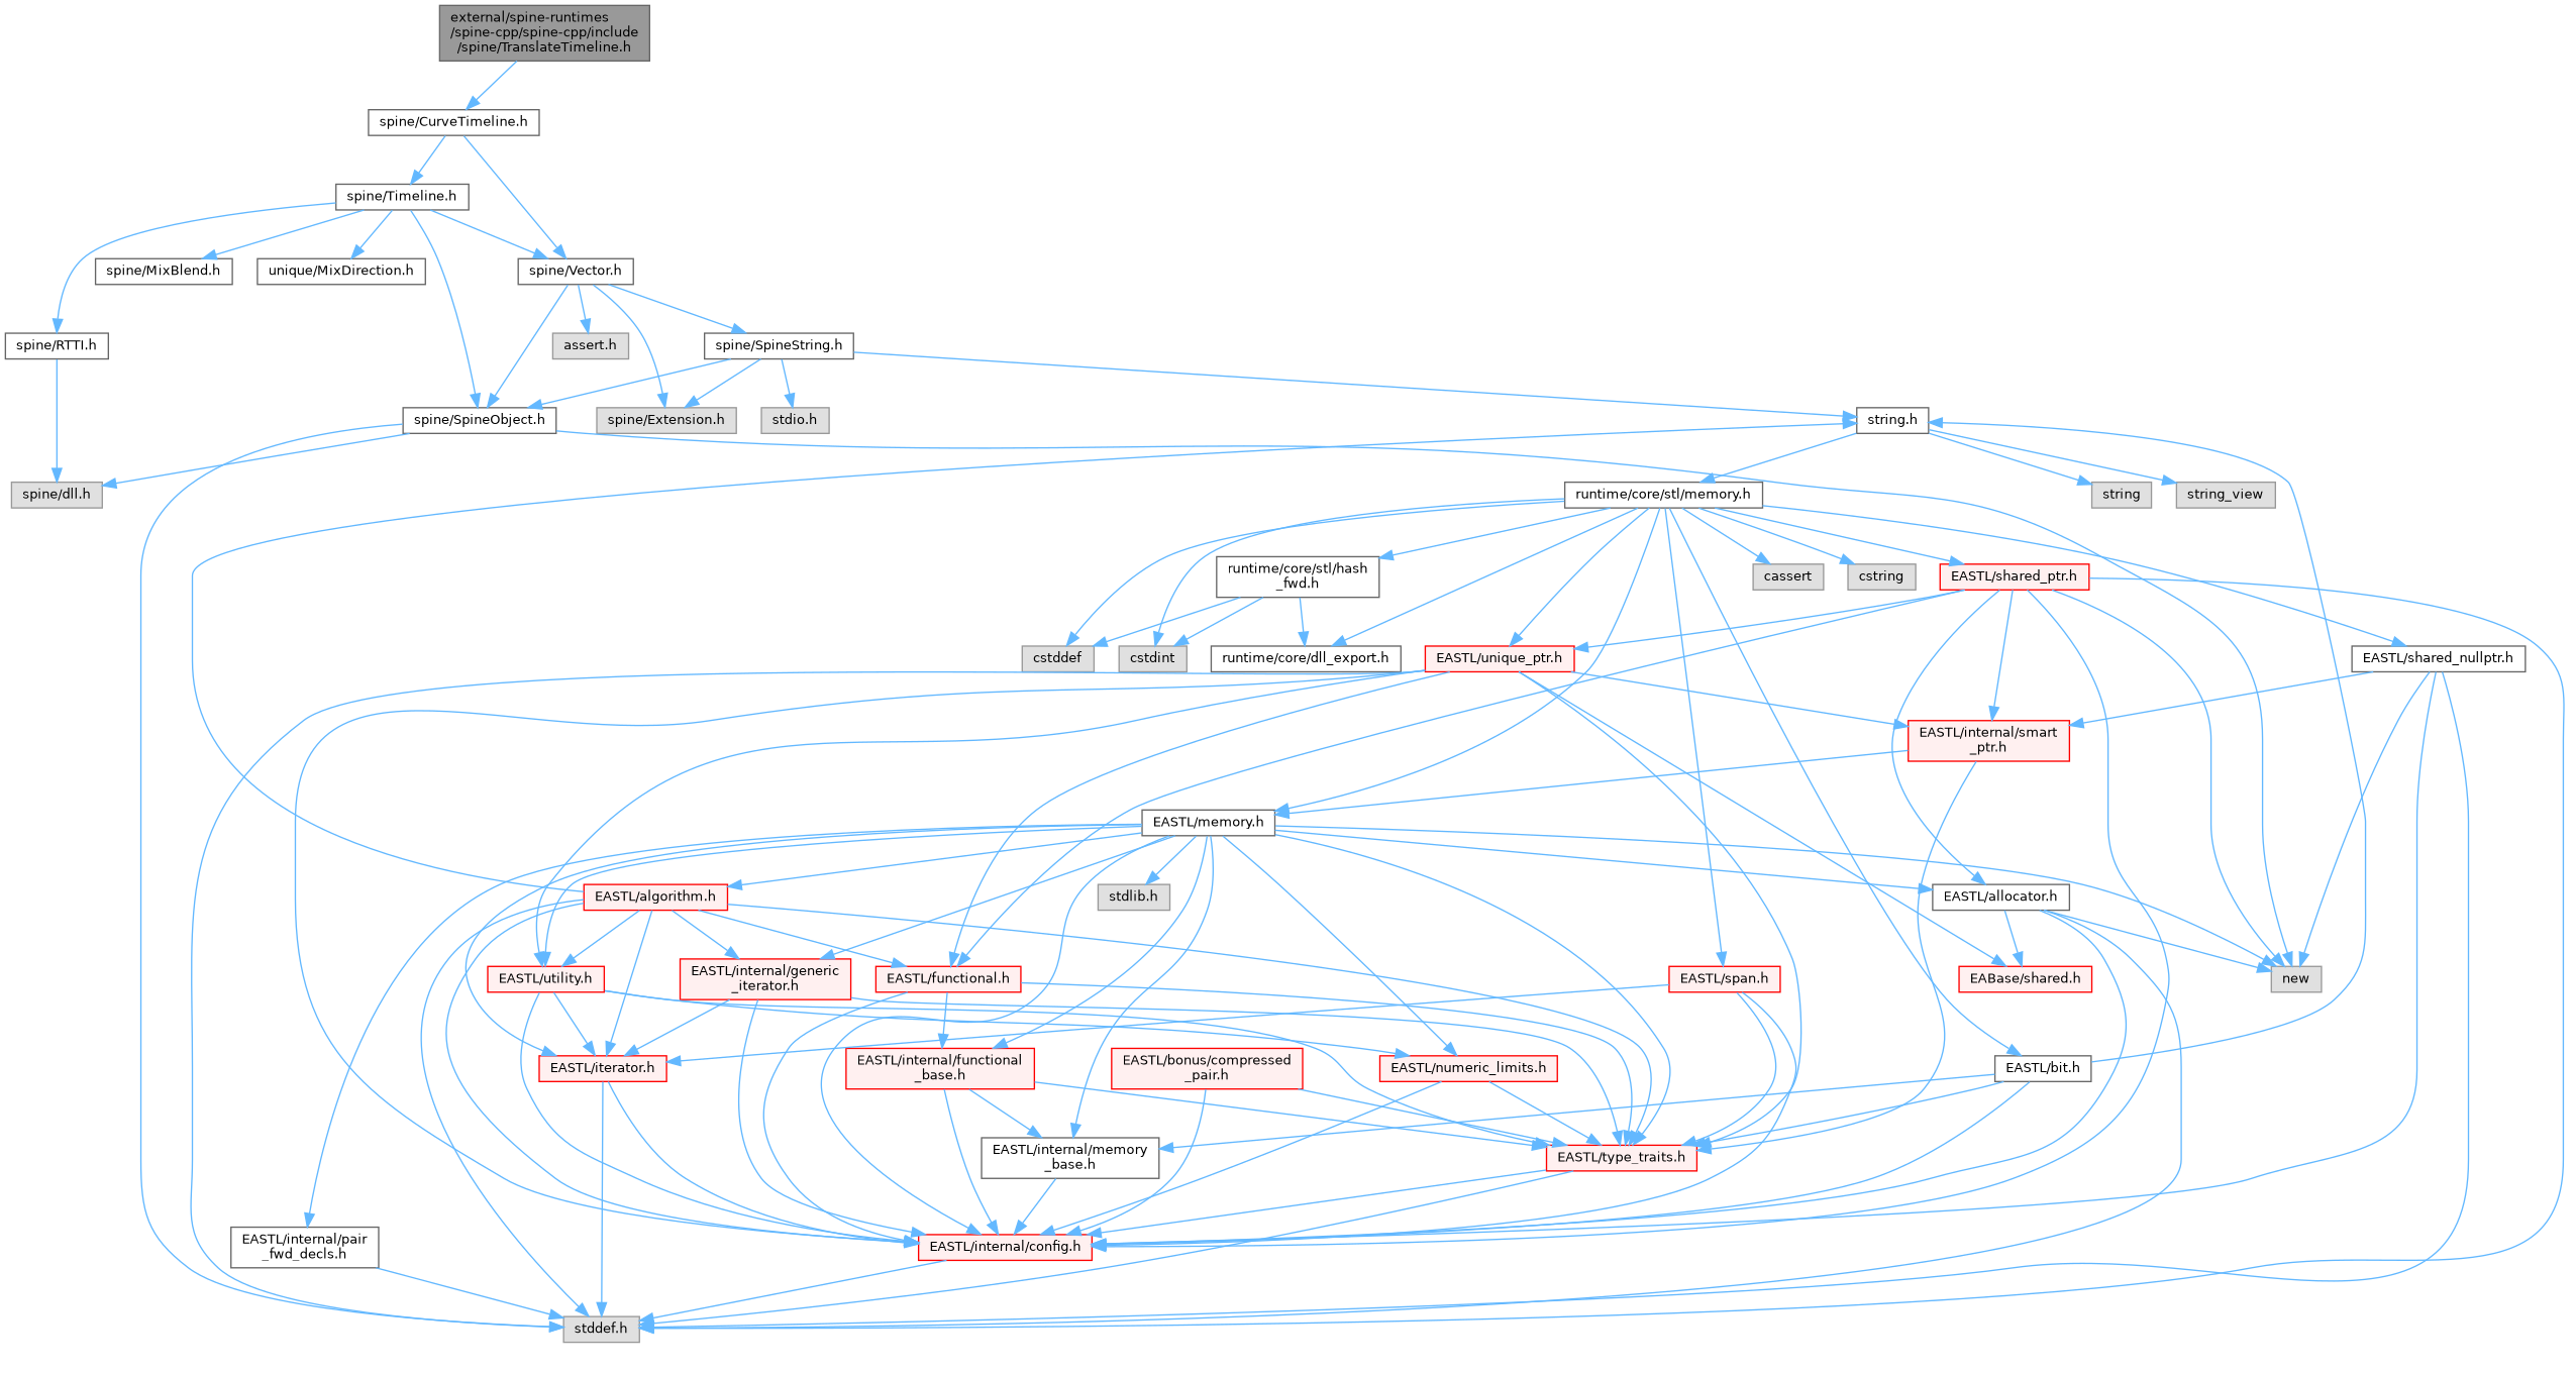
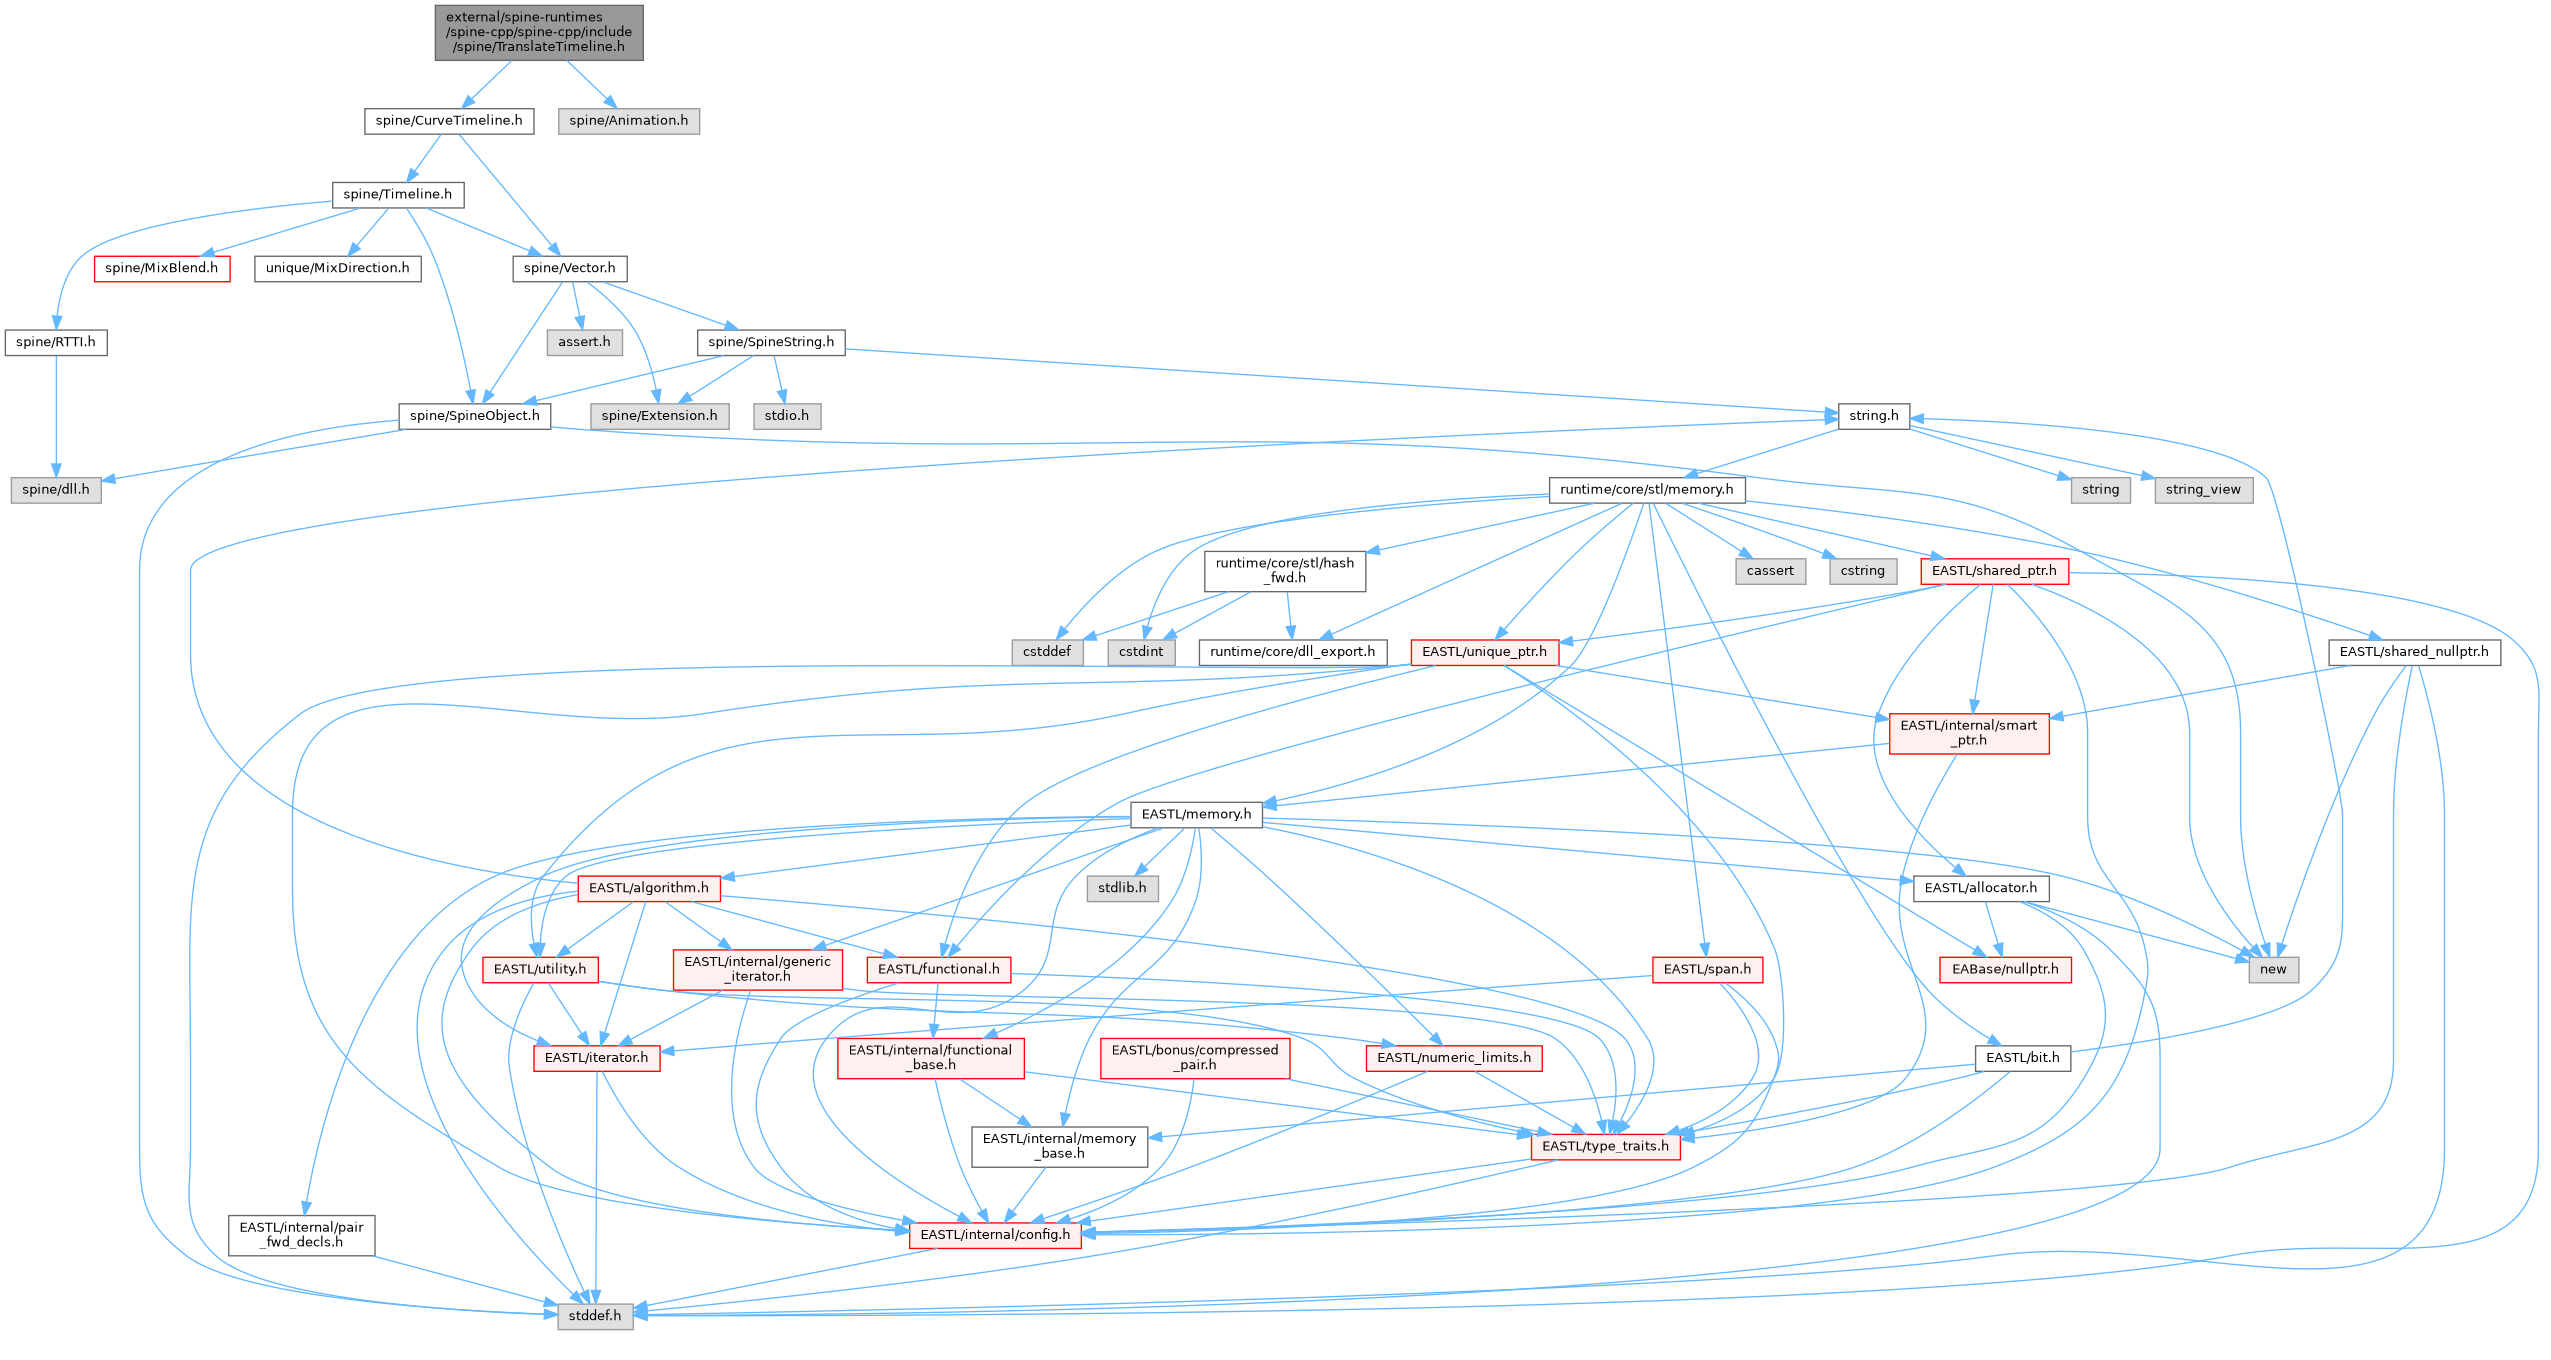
  digraph {
    node [color=grey40 fillcolor=white fontname=Helvetica fontsize=10 shape=box style=filled]
    edge [color=steelblue1 fontname=Helvetica fontsize=10 labelfontname=Helvetica labelfontsize=10 style=solid]
    n1 [color=gray40 fillcolor=grey60 fontcolor=black height=0.2 label="external/spine-runtimes\l/spine-cpp/spine-cpp/include\l/spine/TranslateTimeline.h" width=0.4]
    n2 [height=0.2 label="spine/CurveTimeline.h" width=0.4]
+   n3 [color=grey60 fillcolor="#E0E0E0" height=0.2 label="spine/Animation.h" width=0.4]
    n4 [height=0.2 label="spine/Timeline.h" width=0.4]
    n5 [height=0.2 label="spine/Vector.h" width=0.4]
    n6 [height=0.2 label="spine/RTTI.h" width=0.4]
    n7 [height=0.2 label="spine/SpineObject.h" width=0.4]
-   n8 [height=0.2 label="spine/MixBlend.h" width=0.4]
+   n8 [color=red height=0.2 label="spine/MixBlend.h" width=0.4]
    n9 [height=0.2 label="unique/MixDirection.h" width=0.4]
    n10 [color=grey60 fillcolor="#E0E0E0" height=0.2 label="spine/Extension.h" width=0.4]
    n11 [height=0.2 label="spine/SpineString.h" width=0.4]
    n12 [color=grey60 fillcolor="#E0E0E0" height=0.2 label="assert.h" width=0.4]
    n13 [color=grey60 fillcolor="#E0E0E0" height=0.2 label="spine/dll.h" width=0.4]
    n14 [color=grey60 fillcolor="#E0E0E0" height=0.2 label=new width=0.4]
    n15 [color=grey60 fillcolor="#E0E0E0" height=0.2 label="stddef.h" width=0.4]
    n16 [height=0.2 label="string.h" width=0.4]
    n17 [color=grey60 fillcolor="#E0E0E0" height=0.2 label="stdio.h" width=0.4]
    n18 [color=grey60 fillcolor="#E0E0E0" height=0.2 label=string width=0.4]
    n19 [color=grey60 fillcolor="#E0E0E0" height=0.2 label=string_view width=0.4]
    n20 [height=0.2 label="runtime/core/stl/memory.h" width=0.4]
    n21 [color=grey60 fillcolor="#E0E0E0" height=0.2 label=cstddef width=0.4]
    n22 [color=grey60 fillcolor="#E0E0E0" height=0.2 label=cstdint width=0.4]
    n23 [color=grey60 fillcolor="#E0E0E0" height=0.2 label=cassert width=0.4]
    n24 [color=grey60 fillcolor="#E0E0E0" height=0.2 label=cstring width=0.4]
    n25 [height=0.2 label="EASTL/bit.h" width=0.4]
    n26 [height=0.2 label="EASTL/memory.h" width=0.4]
    n27 [height=0.2 label="EASTL/shared_nullptr.h" width=0.4]
    n28 [color=red fillcolor="#FFF0F0" height=0.2 label="EASTL/unique_ptr.h" width=0.4]
    n29 [color=red fillcolor="#FFF0F0" height=0.2 label="EASTL/shared_ptr.h" width=0.4]
    n30 [color=red fillcolor="#FFF0F0" height=0.2 label="EASTL/span.h" width=0.4]
    n31 [height=0.2 label="runtime/core/dll_export.h" width=0.4]
    n32 [height=0.2 label="runtime/core/stl/hash\l_fwd.h" width=0.4]
    n33 [color=red fillcolor="#FFF0F0" height=0.2 label="EASTL/internal/config.h" width=0.4]
    n34 [height=0.2 label="EASTL/internal/memory\l_base.h" width=0.4]
    n35 [color=red fillcolor="#FFF0F0" height=0.2 label="EASTL/type_traits.h" width=0.4]
    n36 [color=red fillcolor="#FFF0F0" height=0.2 label="EASTL/internal/generic\l_iterator.h" width=0.4]
    n37 [color=red fillcolor="#FFF0F0" height=0.2 label="EASTL/iterator.h" width=0.4]
    n38 [height=0.2 label="EASTL/internal/pair\l_fwd_decls.h" width=0.4]
    n39 [color=red fillcolor="#FFF0F0" height=0.2 label="EASTL/internal/functional\l_base.h" width=0.4]
    n40 [color=red fillcolor="#FFF0F0" height=0.2 label="EASTL/algorithm.h" width=0.4]
    n41 [color=red fillcolor="#FFF0F0" height=0.2 label="EASTL/utility.h" width=0.4]
    n42 [color=red fillcolor="#FFF0F0" height=0.2 label="EASTL/numeric_limits.h" width=0.4]
    n43 [height=0.2 label="EASTL/allocator.h" width=0.4]
    n44 [color=grey60 fillcolor="#E0E0E0" height=0.2 label="stdlib.h" width=0.4]
    n45 [color=red fillcolor="#FFF0F0" height=0.2 label="EASTL/internal/smart\l_ptr.h" width=0.4]
    n46 [color=red fillcolor="#FFF0F0" height=0.2 label="EASTL/functional.h" width=0.4]
-   n47 [color=red fillcolor="#FFF0F0" height=0.2 label="EABase/shared.h" width=0.4]
+   n47 [color=red fillcolor="#FFF0F0" height=0.2 label="EABase/nullptr.h" width=0.4]
    n48 [color=red fillcolor="#FFF0F0" height=0.2 label="EASTL/bonus/compressed\l_pair.h" width=0.4]
    n1 -> n2
+   n1 -> n3
    n2 -> n4
    n2 -> n5
    n4 -> n5
    n4 -> n6
    n4 -> n7
    n4 -> n8
    n4 -> n9
    n5 -> n7
    n5 -> n10
    n5 -> n11
    n5 -> n12
    n6 -> n13
    n7 -> n13
    n7 -> n14
    n7 -> n15
    n11 -> n7
    n11 -> n10
    n11 -> n16
    n11 -> n17
    n16 -> n18
    n16 -> n19
    n16 -> n20
    n20 -> n21
    n20 -> n22
    n20 -> n23
    n20 -> n24
    n20 -> n25
    n20 -> n26
    n20 -> n27
    n20 -> n28
    n20 -> n29
    n20 -> n30
    n20 -> n31
    n20 -> n32
    n25 -> n16
    n25 -> n33
    n25 -> n34
    n25 -> n35
    n26 -> n14
    n26 -> n33
    n26 -> n34
    n26 -> n35
    n26 -> n36
    n26 -> n37
    n26 -> n38
    n26 -> n39
    n26 -> n40
    n26 -> n41
    n26 -> n42
    n26 -> n43
    n26 -> n44
    n27 -> n14
    n27 -> n15
    n27 -> n33
    n27 -> n45
    n28 -> n15
    n28 -> n33
    n28 -> n35
    n28 -> n41
    n28 -> n45
    n28 -> n46
    n28 -> n47
    n29 -> n14
    n29 -> n15
    n29 -> n28
    n29 -> n33
    n29 -> n43
    n29 -> n45
    n29 -> n46
    n30 -> n33
    n30 -> n35
    n30 -> n37
    n32 -> n21
    n32 -> n22
    n32 -> n31
    n33 -> n15
    n34 -> n33
    n35 -> n15
    n35 -> n33
    n36 -> n33
    n36 -> n35
    n36 -> n37
    n37 -> n15
    n37 -> n33
    n38 -> n15
    n39 -> n33
    n39 -> n34
    n39 -> n35
    n40 -> n15
    n40 -> n16
    n40 -> n33
    n40 -> n35
    n40 -> n36
    n40 -> n37
    n40 -> n41
    n40 -> n46
-   n41 -> n33
+   n41 -> n15
    n41 -> n35
    n41 -> n37
    n41 -> n42
    n42 -> n33
    n42 -> n35
    n43 -> n14
    n43 -> n15
    n43 -> n33
    n43 -> n47
    n45 -> n26
    n45 -> n35
    n46 -> n33
    n46 -> n35
    n46 -> n39
    n48 -> n33
    n48 -> n35
  }
